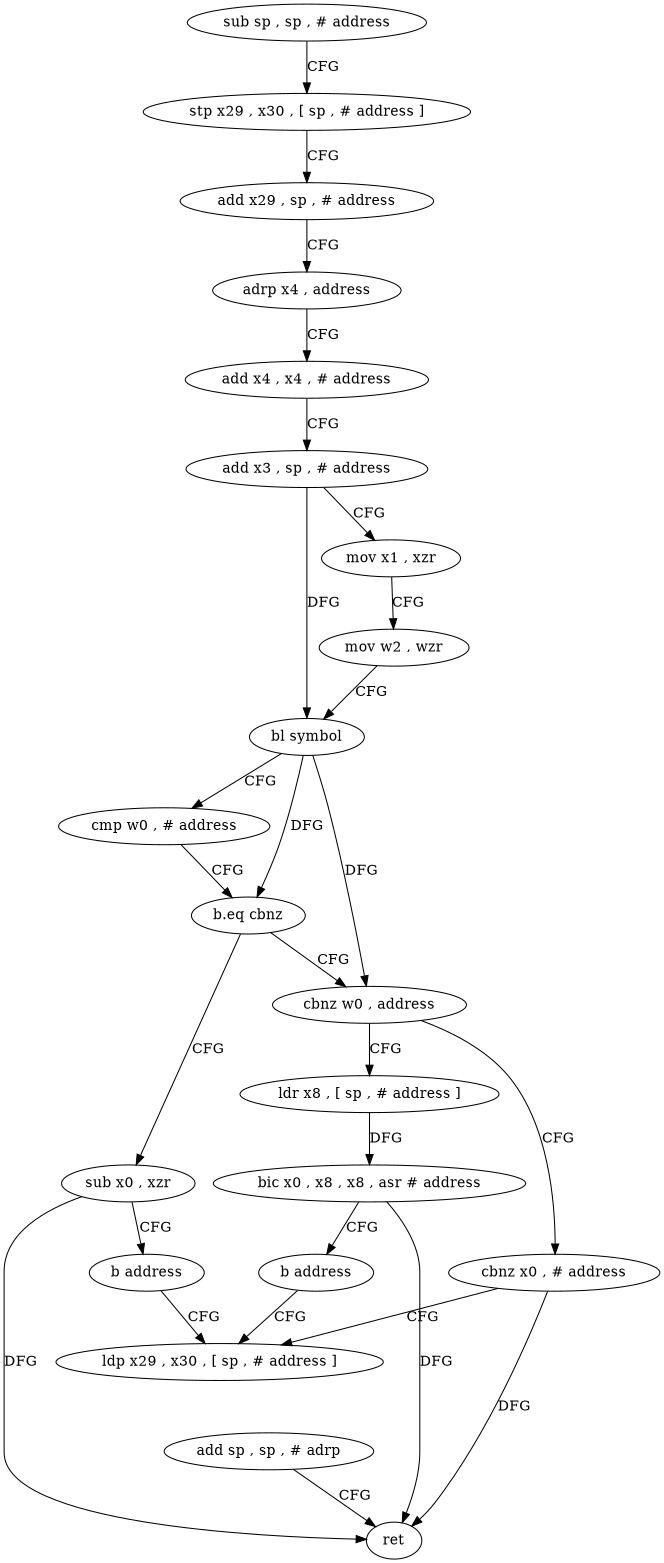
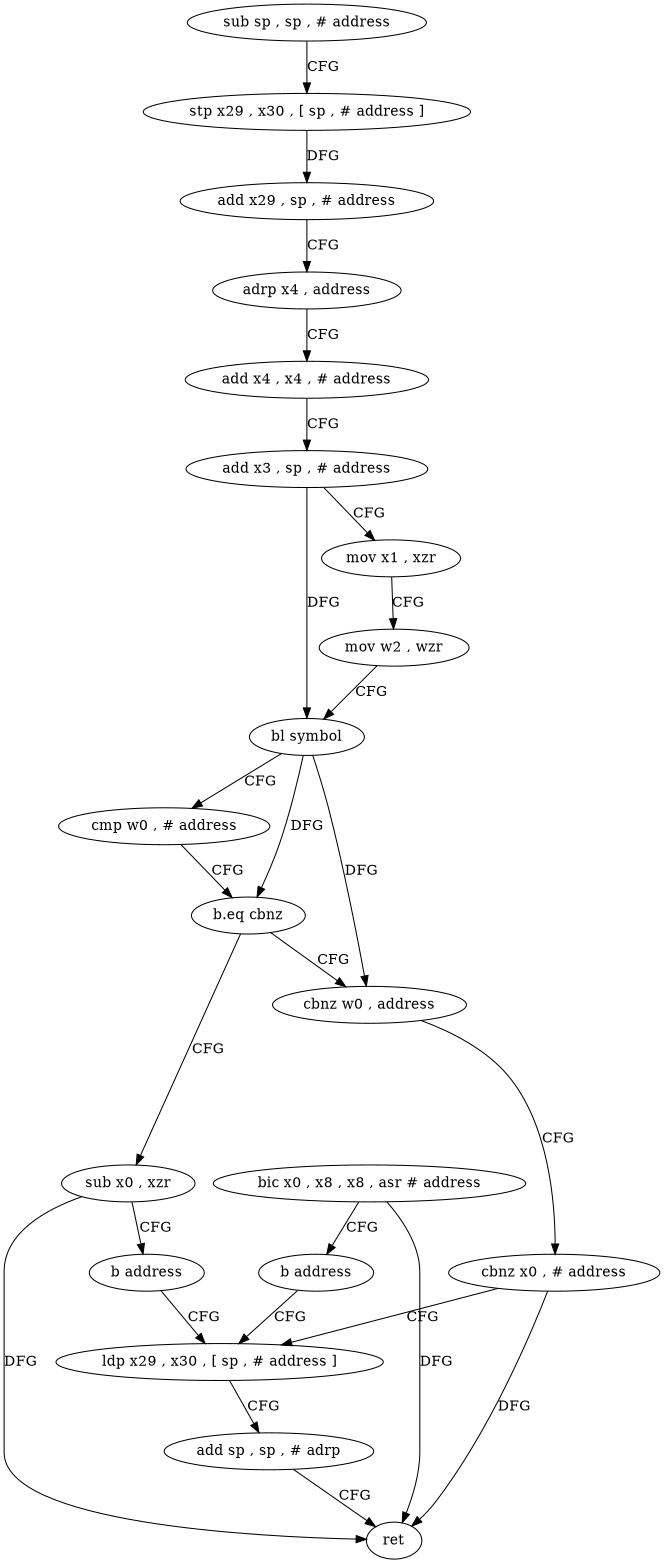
  digraph {
    n1 [label="sub sp , sp , # address"]
    n2 [label="stp x29 , x30 , [ sp , # address ]"]
    n3 [label="add x29 , sp , # address"]
    n4 [label="adrp x4 , address"]
    n5 [label="add x4 , x4 , # address"]
    n6 [label="add x3 , sp , # address"]
    n7 [label="mov x1 , xzr"]
    n8 [label="bl symbol"]
    n9 [label="mov w2 , wzr"]
    n10 [label="cmp w0 , # address"]
    n11 [label="b.eq cbnz"]
    n12 [label="cbnz w0 , address"]
    n13 [label="sub x0 , xzr"]
    n14 [label="cbnz x0 , # address"]
-   n15 [label="ldr x8 , [ sp , # address ]"]
    n16 [label="b address"]
    n17 [label=ret]
    n18 [label="ldp x29 , x30 , [ sp , # address ]"]
    n19 [label="bic x0 , x8 , x8 , asr # address"]
    n20 [label="add sp , sp , # adrp"]
    n21 [label="b address"]
    n1 -> n2 [label=CFG]
-   n2 -> n3 [label=CFG]
+   n2 -> n3 [label=DFG]
    n3 -> n4 [label=CFG]
    n4 -> n5 [label=CFG]
    n5 -> n6 [label=CFG]
    n6 -> n7 [label=CFG]
    n6 -> n8 [label=DFG]
    n7 -> n9 [label=CFG]
    n8 -> n10 [label=CFG]
    n8 -> n11 [label=DFG]
    n8 -> n12 [label=DFG]
    n9 -> n8 [label=CFG]
    n10 -> n11 [label=CFG]
    n11 -> n12 [label=CFG]
    n11 -> n13 [label=CFG]
    n12 -> n14 [label=CFG]
-   n12 -> n15 [label=CFG]
    n13 -> n16 [label=CFG]
    n13 -> n17 [label=DFG]
    n14 -> n17 [label=DFG]
    n14 -> n18 [label=CFG]
-   n15 -> n19 [label=DFG]
    n16 -> n18 [label=CFG]
+   n18 -> n20 [label=CFG]
    n19 -> n17 [label=DFG]
    n19 -> n21 [label=CFG]
    n20 -> n17 [label=CFG]
    n21 -> n18 [label=CFG]
  }
